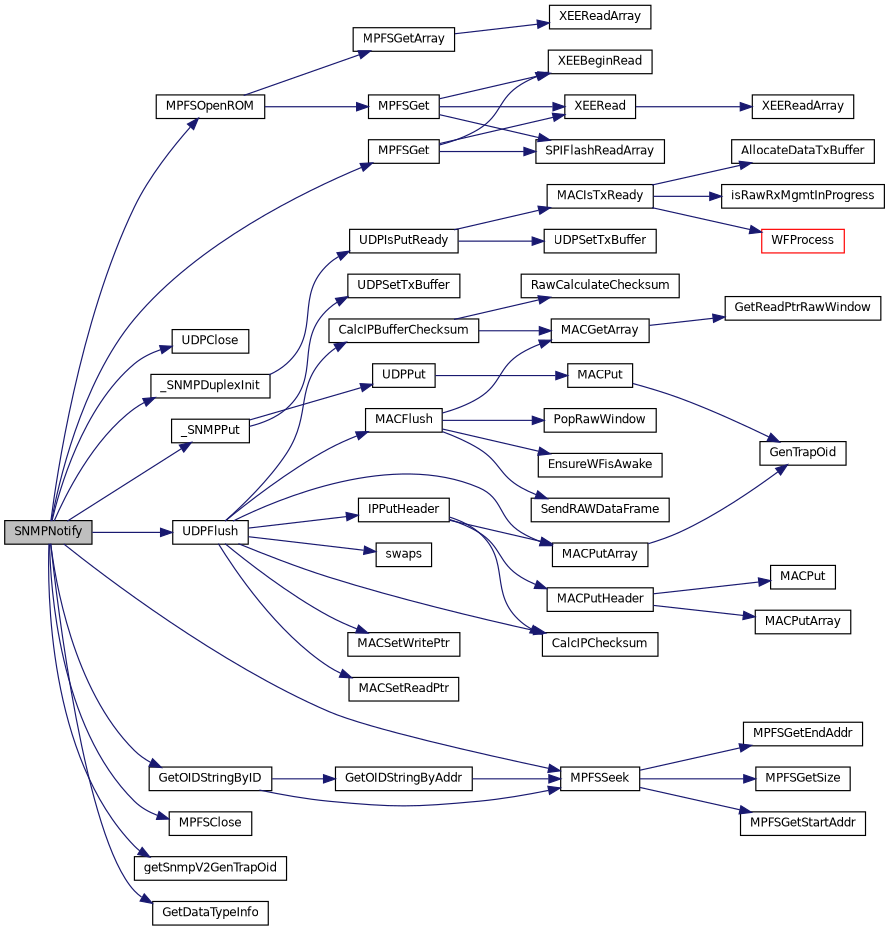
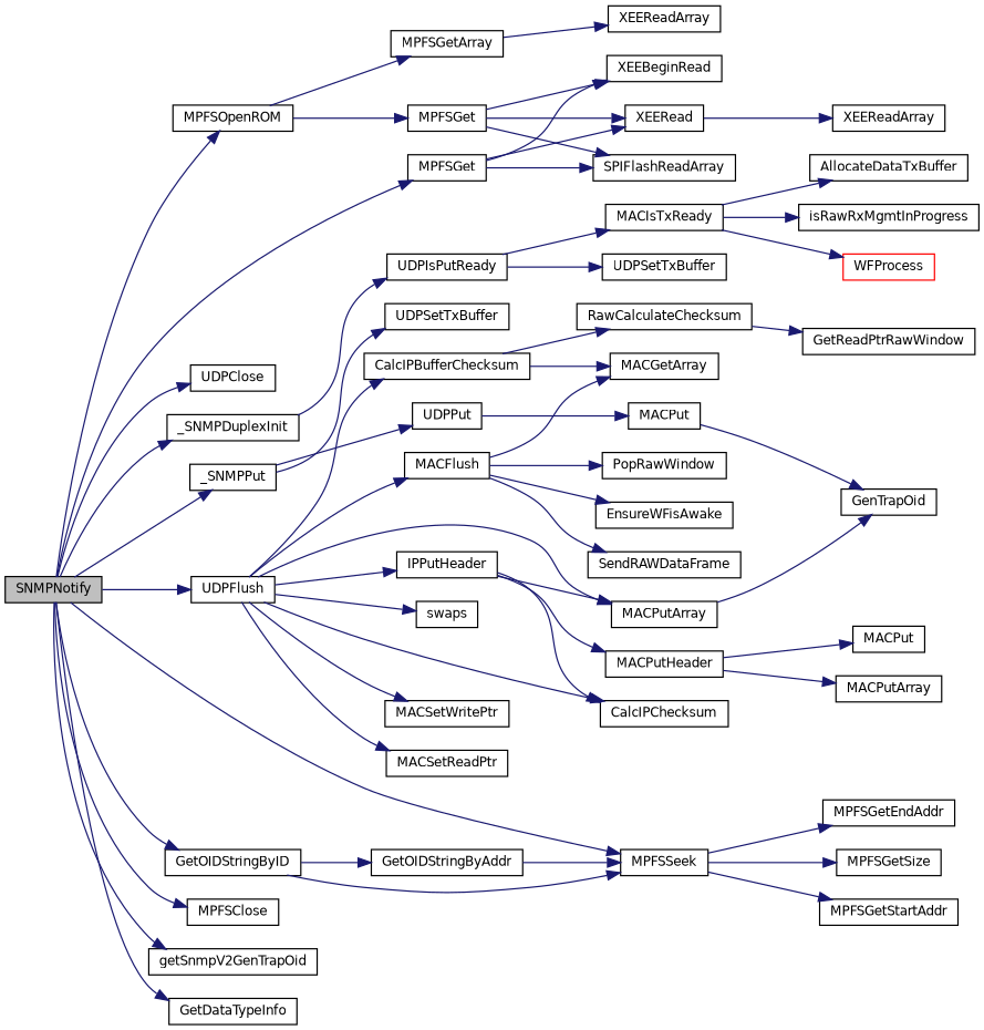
  digraph {
    rankdir=LR
    node [color=black fillcolor=white fontname=Helvetica fontsize=10 shape=record style=filled]
    edge [color=midnightblue fontname=Helvetica fontsize=10 labelfontname=Helvetica labelfontsize=10 style=solid]
    n1 [fillcolor=grey75 fontcolor=black height=0.2 label=SNMPNotify width=0.4]
    n2 [height=0.2 label=MPFSOpenROM width=0.4]
    n3 [height=0.2 label=UDPClose width=0.4]
    n4 [height=0.2 label=_SNMPDuplexInit width=0.4]
    n5 [height=0.2 label=_SNMPPut width=0.4]
    n6 [height=0.2 label=GetOIDStringByID width=0.4]
    n7 [height=0.2 label=MPFSSeek width=0.4]
    n8 [height=0.2 label=MPFSClose width=0.4]
    n9 [height=0.2 label=getSnmpV2GenTrapOid width=0.4]
    n10 [height=0.2 label=MPFSGet width=0.4]
    n11 [height=0.2 label=GetDataTypeInfo width=0.4]
    n12 [height=0.2 label=UDPFlush width=0.4]
    n13 [height=0.2 label=MPFSGetArray width=0.4]
    n14 [height=0.2 label=MPFSGet width=0.4]
    n15 [height=0.2 label=UDPIsPutReady width=0.4]
    n16 [height=0.2 label=UDPSetTxBuffer width=0.4]
    n17 [height=0.2 label=UDPPut width=0.4]
    n18 [height=0.2 label=GetOIDStringByAddr width=0.4]
    n19 [height=0.2 label=MPFSGetSize width=0.4]
    n20 [height=0.2 label=MPFSGetStartAddr width=0.4]
    n21 [height=0.2 label=MPFSGetEndAddr width=0.4]
    n22 [height=0.2 label=SPIFlashReadArray width=0.4]
    n23 [height=0.2 label=XEEBeginRead width=0.4]
    n24 [height=0.2 label=XEERead width=0.4]
    n25 [height=0.2 label=swaps width=0.4]
    n26 [height=0.2 label=CalcIPChecksum width=0.4]
    n27 [height=0.2 label=MACSetWritePtr width=0.4]
    n28 [height=0.2 label=IPPutHeader width=0.4]
    n29 [height=0.2 label=MACPutArray width=0.4]
    n30 [height=0.2 label=MACSetReadPtr width=0.4]
    n31 [height=0.2 label=CalcIPBufferChecksum width=0.4]
    n32 [height=0.2 label=MACFlush width=0.4]
    n33 [height=0.2 label=XEEReadArray width=0.4]
    n34 [height=0.2 label=XEEReadArray width=0.4]
    n35 [height=0.2 label=MACIsTxReady width=0.4]
    n36 [height=0.2 label=UDPSetTxBuffer width=0.4]
    n37 [height=0.2 label=isRawRxMgmtInProgress width=0.4]
    n38 [color=red height=0.2 label=WFProcess width=0.4]
    n39 [height=0.2 label=AllocateDataTxBuffer width=0.4]
    n40 [height=0.2 label=MACPut width=0.4]
    n41 [height=0.2 label=GenTrapOid width=0.4]
    n42 [height=0.2 label=MACPutHeader width=0.4]
    n43 [height=0.2 label=MACGetArray width=0.4]
    n44 [height=0.2 label=RawCalculateChecksum width=0.4]
    n45 [height=0.2 label=PopRawWindow width=0.4]
    n46 [height=0.2 label=EnsureWFisAwake width=0.4]
    n47 [height=0.2 label=SendRAWDataFrame width=0.4]
    n48 [height=0.2 label=MACPutArray width=0.4]
    n49 [height=0.2 label=MACPut width=0.4]
    n50 [height=0.2 label=GetReadPtrRawWindow width=0.4]
    n1 -> n2
    n1 -> n3
    n1 -> n4
    n1 -> n5
    n1 -> n6
    n1 -> n7
    n1 -> n8
    n1 -> n9
    n1 -> n10
    n1 -> n11
    n1 -> n12
    n2 -> n13
    n2 -> n14
    n4 -> n15
    n5 -> n16
    n5 -> n17
    n6 -> n7
    n6 -> n18
    n7 -> n19
    n7 -> n20
    n7 -> n21
    n10 -> n22
    n10 -> n23
    n10 -> n24
    n12 -> n25
    n12 -> n26
    n12 -> n27
    n12 -> n28
    n12 -> n29
    n12 -> n30
    n12 -> n31
    n12 -> n32
    n13 -> n33
    n14 -> n22
    n14 -> n23
    n14 -> n24
    n15 -> n35
    n15 -> n36
    n17 -> n40
    n18 -> n7
    n24 -> n34
    n28 -> n26
    n28 -> n29
    n28 -> n42
    n29 -> n41
    n31 -> n43
    n31 -> n44
    n32 -> n43
    n32 -> n45
    n32 -> n46
    n32 -> n47
    n35 -> n37
    n35 -> n38
    n35 -> n39
    n40 -> n41
    n42 -> n48
    n42 -> n49
-   n43 -> n50
+   n44 -> n50
  }
